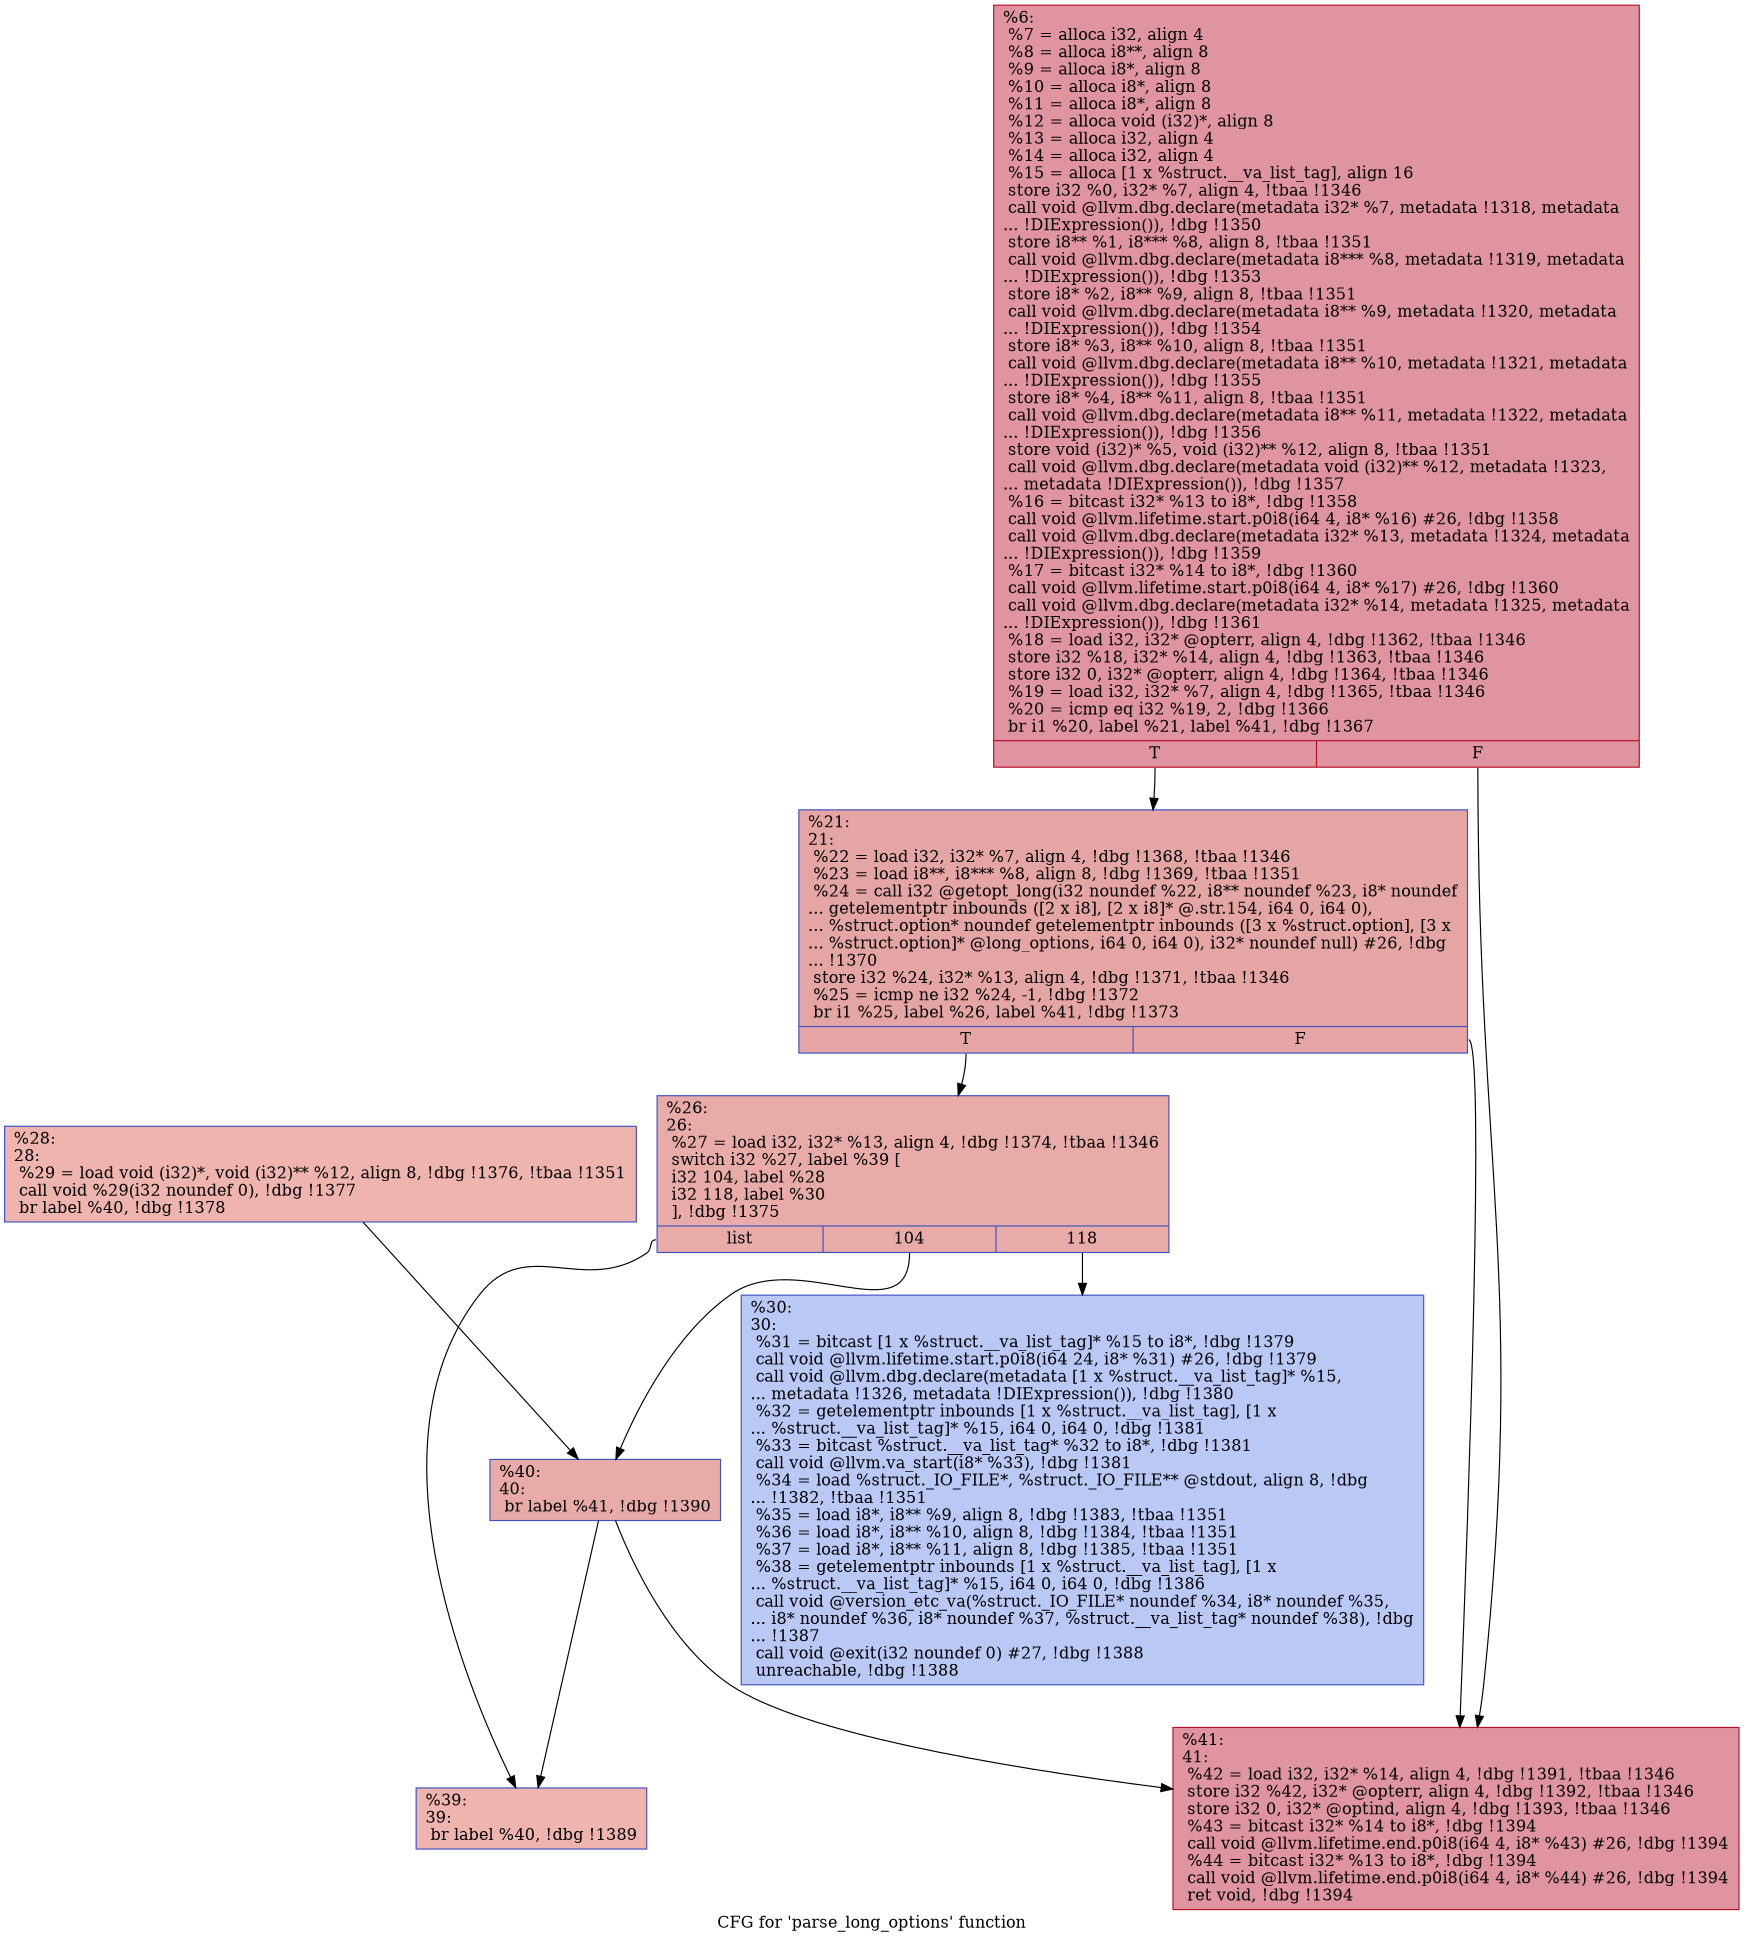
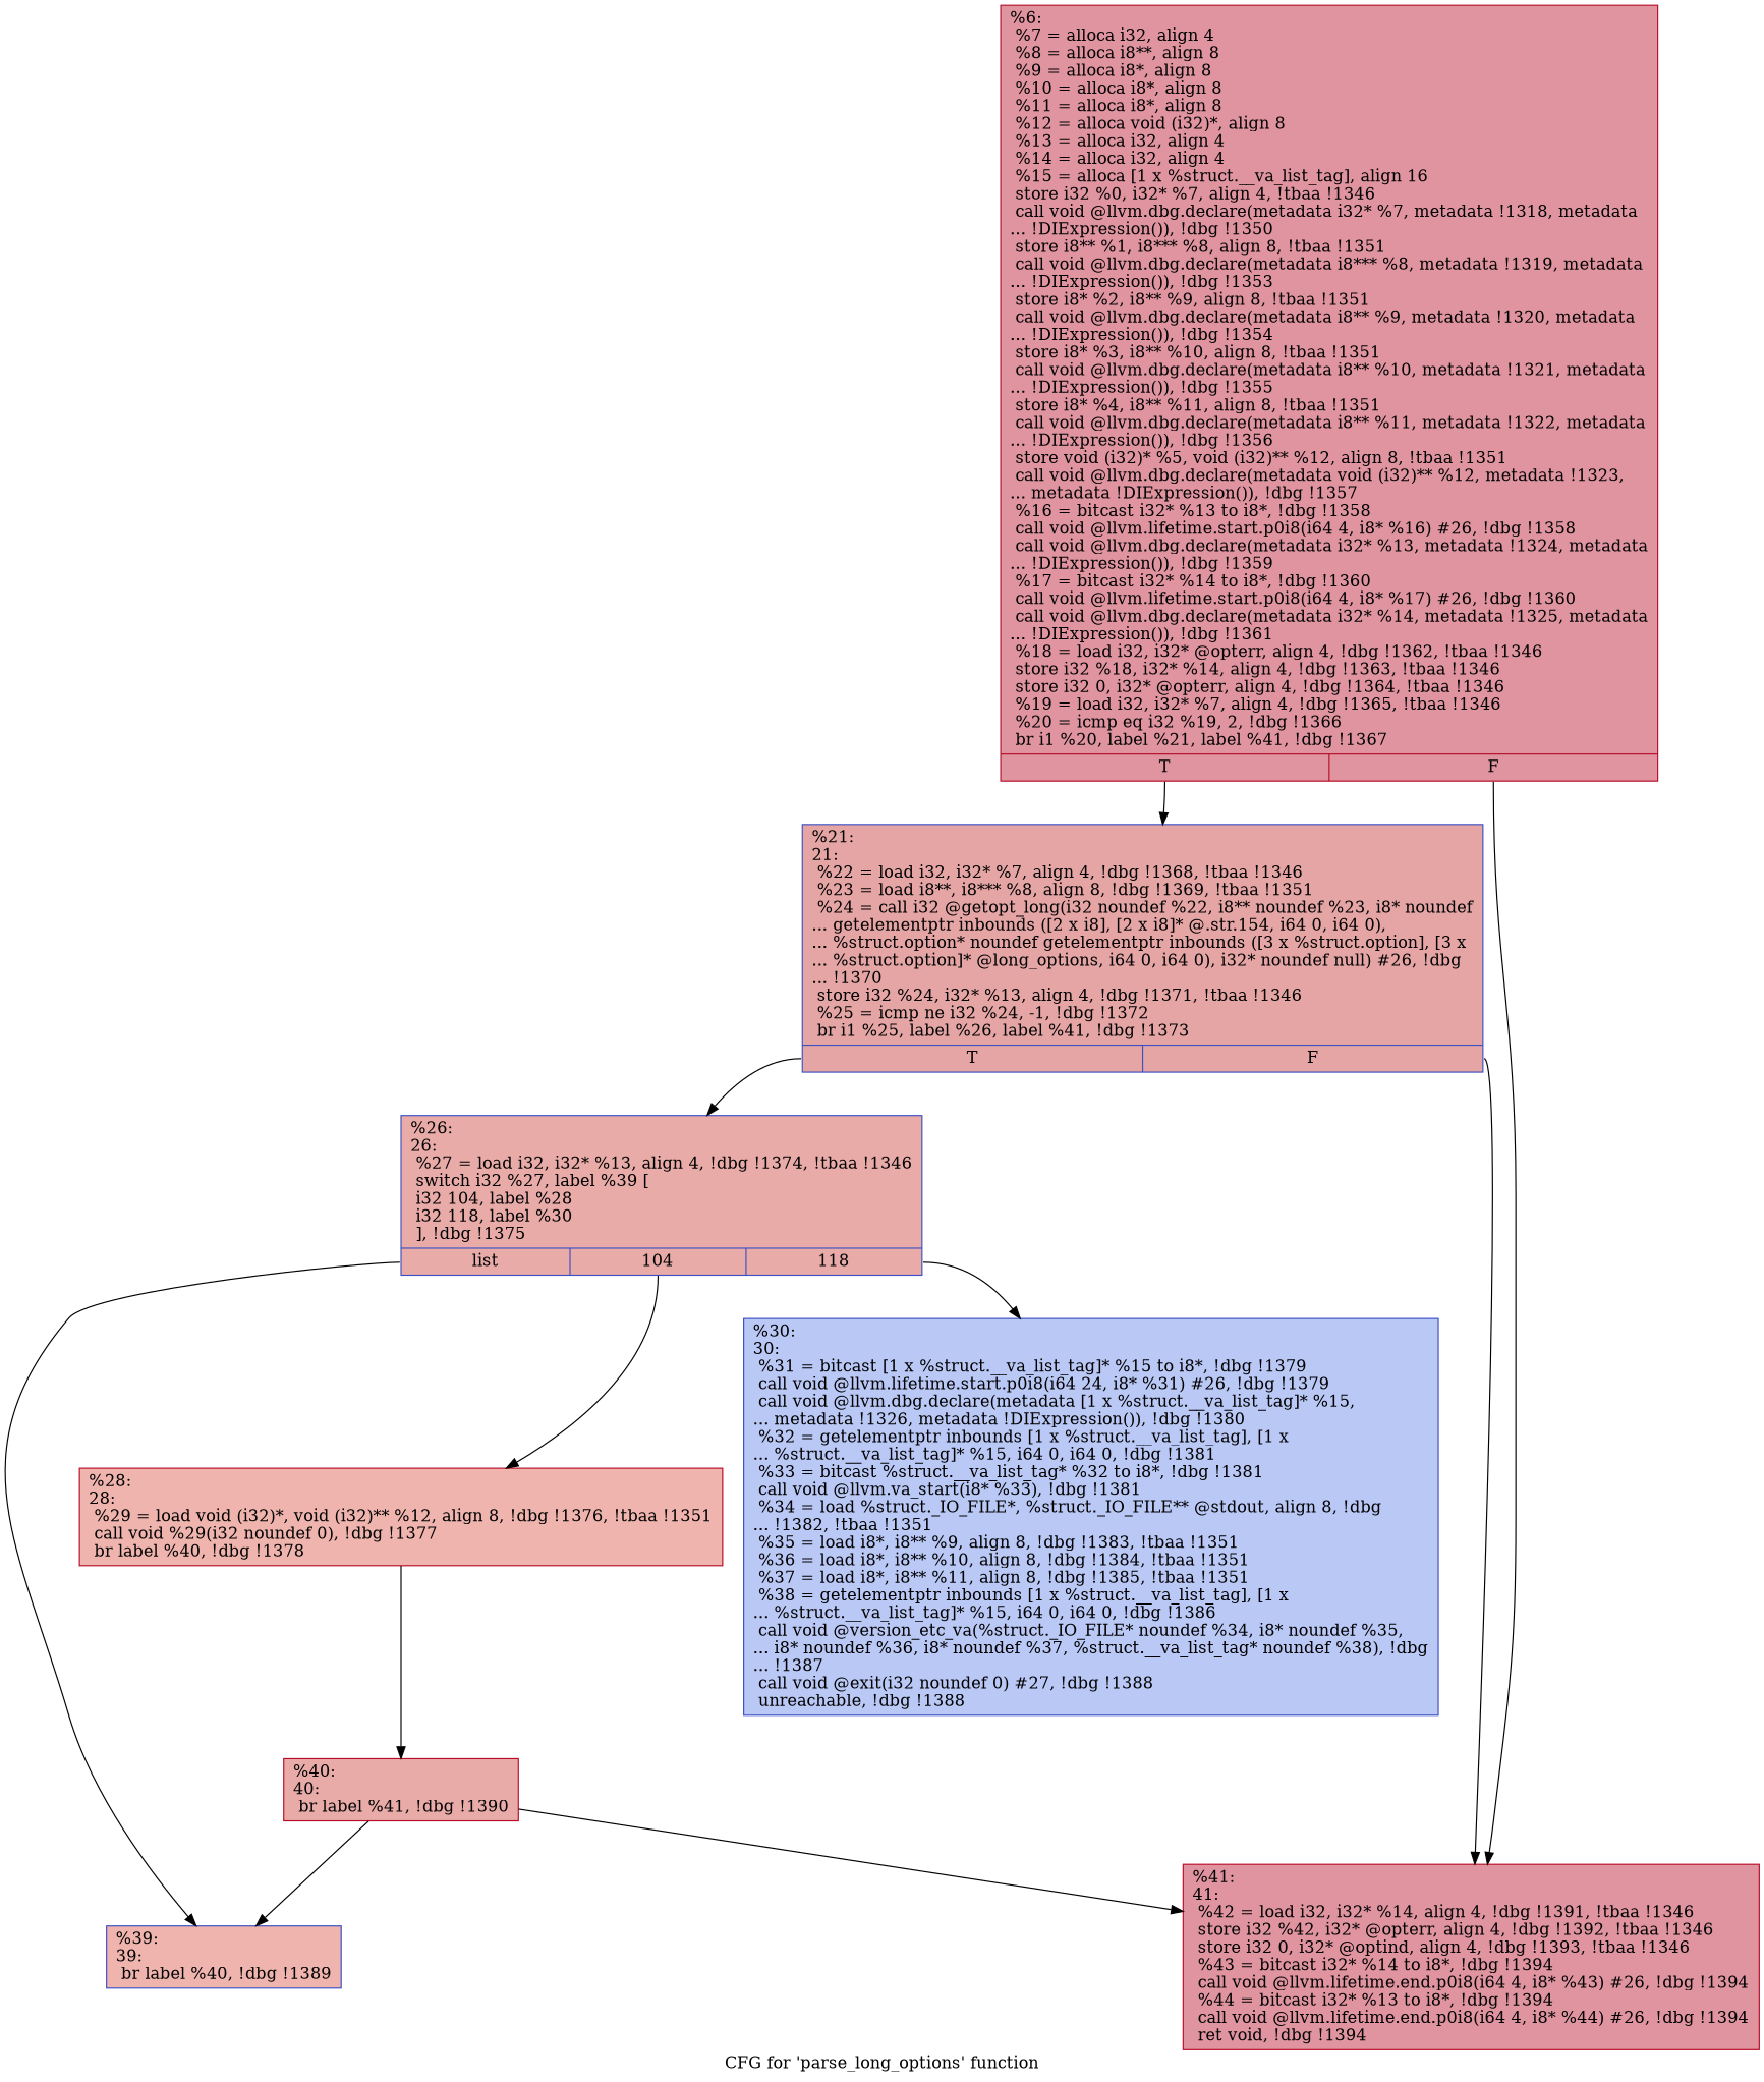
  digraph {
    label="CFG for 'parse_long_options' function"
    node [color="#3d50c3ff" fillcolor="#b70d2870" shape=record style=filled]
    n1 [color="#b70d28ff" label="{%6:\l  %7 = alloca i32, align 4\l  %8 = alloca i8**, align 8\l  %9 = alloca i8*, align 8\l  %10 = alloca i8*, align 8\l  %11 = alloca i8*, align 8\l  %12 = alloca void (i32)*, align 8\l  %13 = alloca i32, align 4\l  %14 = alloca i32, align 4\l  %15 = alloca [1 x %struct.__va_list_tag], align 16\l  store i32 %0, i32* %7, align 4, !tbaa !1346\l  call void @llvm.dbg.declare(metadata i32* %7, metadata !1318, metadata\l... !DIExpression()), !dbg !1350\l  store i8** %1, i8*** %8, align 8, !tbaa !1351\l  call void @llvm.dbg.declare(metadata i8*** %8, metadata !1319, metadata\l... !DIExpression()), !dbg !1353\l  store i8* %2, i8** %9, align 8, !tbaa !1351\l  call void @llvm.dbg.declare(metadata i8** %9, metadata !1320, metadata\l... !DIExpression()), !dbg !1354\l  store i8* %3, i8** %10, align 8, !tbaa !1351\l  call void @llvm.dbg.declare(metadata i8** %10, metadata !1321, metadata\l... !DIExpression()), !dbg !1355\l  store i8* %4, i8** %11, align 8, !tbaa !1351\l  call void @llvm.dbg.declare(metadata i8** %11, metadata !1322, metadata\l... !DIExpression()), !dbg !1356\l  store void (i32)* %5, void (i32)** %12, align 8, !tbaa !1351\l  call void @llvm.dbg.declare(metadata void (i32)** %12, metadata !1323,\l... metadata !DIExpression()), !dbg !1357\l  %16 = bitcast i32* %13 to i8*, !dbg !1358\l  call void @llvm.lifetime.start.p0i8(i64 4, i8* %16) #26, !dbg !1358\l  call void @llvm.dbg.declare(metadata i32* %13, metadata !1324, metadata\l... !DIExpression()), !dbg !1359\l  %17 = bitcast i32* %14 to i8*, !dbg !1360\l  call void @llvm.lifetime.start.p0i8(i64 4, i8* %17) #26, !dbg !1360\l  call void @llvm.dbg.declare(metadata i32* %14, metadata !1325, metadata\l... !DIExpression()), !dbg !1361\l  %18 = load i32, i32* @opterr, align 4, !dbg !1362, !tbaa !1346\l  store i32 %18, i32* %14, align 4, !dbg !1363, !tbaa !1346\l  store i32 0, i32* @opterr, align 4, !dbg !1364, !tbaa !1346\l  %19 = load i32, i32* %7, align 4, !dbg !1365, !tbaa !1346\l  %20 = icmp eq i32 %19, 2, !dbg !1366\l  br i1 %20, label %21, label %41, !dbg !1367\l|{<s0>T|<s1>F}}"]
    n2 [fillcolor="#c5333470" label="{%21:\l21:                                               \l  %22 = load i32, i32* %7, align 4, !dbg !1368, !tbaa !1346\l  %23 = load i8**, i8*** %8, align 8, !dbg !1369, !tbaa !1351\l  %24 = call i32 @getopt_long(i32 noundef %22, i8** noundef %23, i8* noundef\l... getelementptr inbounds ([2 x i8], [2 x i8]* @.str.154, i64 0, i64 0),\l... %struct.option* noundef getelementptr inbounds ([3 x %struct.option], [3 x\l... %struct.option]* @long_options, i64 0, i64 0), i32* noundef null) #26, !dbg\l... !1370\l  store i32 %24, i32* %13, align 4, !dbg !1371, !tbaa !1346\l  %25 = icmp ne i32 %24, -1, !dbg !1372\l  br i1 %25, label %26, label %41, !dbg !1373\l|{<s0>T|<s1>F}}"]
    n3 [color="#b70d28ff" label="{%41:\l41:                                               \l  %42 = load i32, i32* %14, align 4, !dbg !1391, !tbaa !1346\l  store i32 %42, i32* @opterr, align 4, !dbg !1392, !tbaa !1346\l  store i32 0, i32* @optind, align 4, !dbg !1393, !tbaa !1346\l  %43 = bitcast i32* %14 to i8*, !dbg !1394\l  call void @llvm.lifetime.end.p0i8(i64 4, i8* %43) #26, !dbg !1394\l  %44 = bitcast i32* %13 to i8*, !dbg !1394\l  call void @llvm.lifetime.end.p0i8(i64 4, i8* %44) #26, !dbg !1394\l  ret void, !dbg !1394\l}"]
    n4 [fillcolor="#cc403a70" label="{%26:\l26:                                               \l  %27 = load i32, i32* %13, align 4, !dbg !1374, !tbaa !1346\l  switch i32 %27, label %39 [\l    i32 104, label %28\l    i32 118, label %30\l  ], !dbg !1375\l|{<s0>list|<s1>104|<s2>118}}"]
    n5 [fillcolor="#d8564670" label="{%39:\l39:                                               \l  br label %40, !dbg !1389\l}"]
-   n6 [fillcolor="#d8564670" label="{%28:\l28:                                               \l  %29 = load void (i32)*, void (i32)** %12, align 8, !dbg !1376, !tbaa !1351\l  call void %29(i32 noundef 0), !dbg !1377\l  br label %40, !dbg !1378\l}"]
+   n6 [color="#b70d28ff" fillcolor="#d8564670" label="{%28:\l28:                                               \l  %29 = load void (i32)*, void (i32)** %12, align 8, !dbg !1376, !tbaa !1351\l  call void %29(i32 noundef 0), !dbg !1377\l  br label %40, !dbg !1378\l}"]
    n7 [fillcolor="#6282ea70" label="{%30:\l30:                                               \l  %31 = bitcast [1 x %struct.__va_list_tag]* %15 to i8*, !dbg !1379\l  call void @llvm.lifetime.start.p0i8(i64 24, i8* %31) #26, !dbg !1379\l  call void @llvm.dbg.declare(metadata [1 x %struct.__va_list_tag]* %15,\l... metadata !1326, metadata !DIExpression()), !dbg !1380\l  %32 = getelementptr inbounds [1 x %struct.__va_list_tag], [1 x\l... %struct.__va_list_tag]* %15, i64 0, i64 0, !dbg !1381\l  %33 = bitcast %struct.__va_list_tag* %32 to i8*, !dbg !1381\l  call void @llvm.va_start(i8* %33), !dbg !1381\l  %34 = load %struct._IO_FILE*, %struct._IO_FILE** @stdout, align 8, !dbg\l... !1382, !tbaa !1351\l  %35 = load i8*, i8** %9, align 8, !dbg !1383, !tbaa !1351\l  %36 = load i8*, i8** %10, align 8, !dbg !1384, !tbaa !1351\l  %37 = load i8*, i8** %11, align 8, !dbg !1385, !tbaa !1351\l  %38 = getelementptr inbounds [1 x %struct.__va_list_tag], [1 x\l... %struct.__va_list_tag]* %15, i64 0, i64 0, !dbg !1386\l  call void @version_etc_va(%struct._IO_FILE* noundef %34, i8* noundef %35,\l... i8* noundef %36, i8* noundef %37, %struct.__va_list_tag* noundef %38), !dbg\l... !1387\l  call void @exit(i32 noundef 0) #27, !dbg !1388\l  unreachable, !dbg !1388\l}"]
-   n8 [fillcolor="#cc403a70" label="{%40:\l40:                                               \l  br label %41, !dbg !1390\l}"]
+   n8 [color="#b70d28ff" fillcolor="#cc403a70" label="{%40:\l40:                                               \l  br label %41, !dbg !1390\l}"]
    n1 -> n2 [tailport=s0]
    n1 -> n3 [tailport=s1]
    n2 -> n3 [tailport=s1]
    n2 -> n4 [tailport=s0]
    n4 -> n5 [tailport=s0]
-   n4 -> n8 [tailport=s1]
+   n4 -> n6 [tailport=s1]
    n4 -> n7 [tailport=s2]
    n6 -> n8
    n8 -> n3
    n8 -> n5
  }
